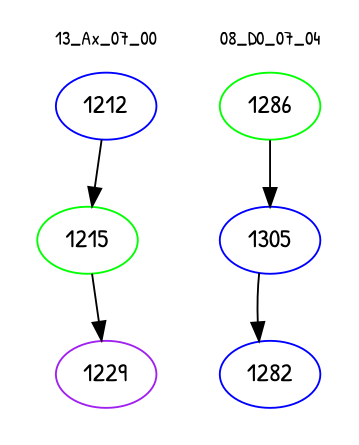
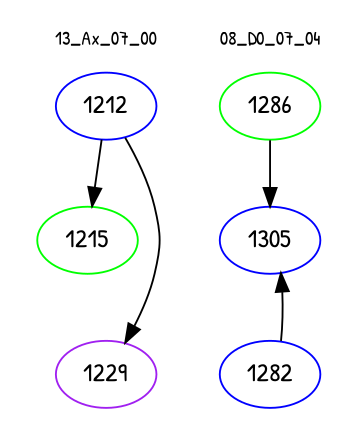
  digraph {
    fontname="Patrick Hand"
    node [color=blue fontname="Patrick Hand"]
    edge [color=black fontname="Patrick Hand"]
    n1 [color=green label=1215]
    n2 [label=1212]
    n3 [color=purple label=1229]
    n4 [color=green label=1286]
    n5 [label=1282]
    n6 [label=1305]
    subgraph cluster_1 {
      color=white
      fontsize=10
      label="13_Ax_07_00"
      n1
      n2
      n3
    }
    subgraph cluster_2 {
      color=white
      fontsize=10
      label="08_D0_07_04"
      n4
      n5
      n6
    }
    n2 -> n1
-   n1 -> n3
+   n2 -> n3
    n4 -> n6
-   n6 -> n5
+   n5 -> n6
  }
